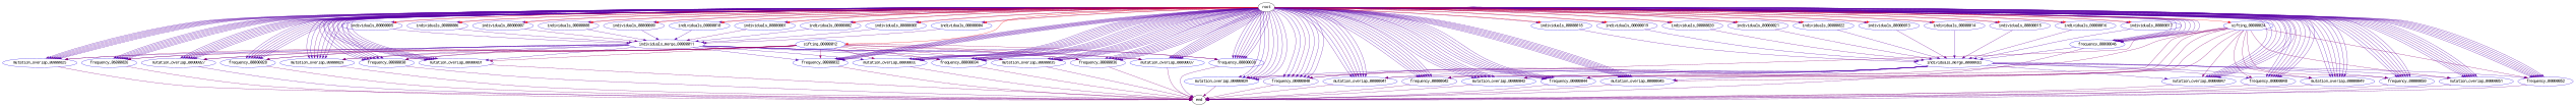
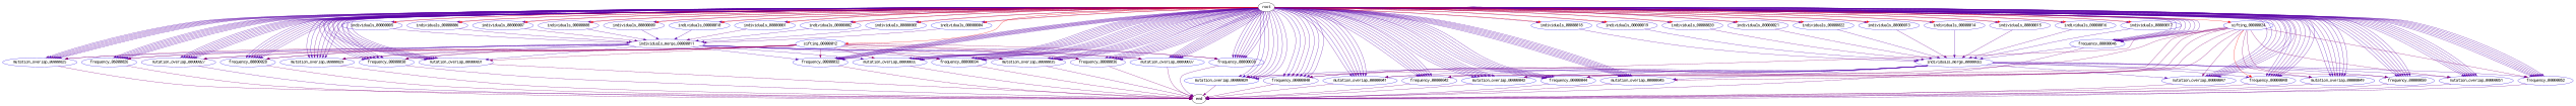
  digraph {
    fontname="Roboto Mono"
    node [color="#1600E9" fontname="Roboto Mono"]
    edge [color="#5900A6" fontname="Roboto Mono"]
    individuals_00000001 [color="#1300EC"]
    individuals_merge_00000011 [color="#2C00D3"]
    mutation_overlap_00000025 [color="#1B00E4"]
    n4 [label=frequency_06000026]
    mutation_overlap_00000027 [color="#2500DA"]
    frequency_00000028
    mutation_overlap_00000029 [color="#1B00E4"]
    frequency_00000030
    mutation_overlap_00000031 [color="#2500DA"]
    frequency_00000032
    mutation_overlap_00000033 [color="#1800E7"]
    frequency_00000034
    mutation_overlap_00000035 [color="#2200DD"]
    frequency_00000036 [color="#2600D9"]
    mutation_overlap_00000037 [color="#0B00F4"]
    frequency_00000038
    individuals_00000002 [color="#2100DE"]
    individuals_00000003 [color="#1300EC"]
    individuals_00000004 [color="#1300EC"]
    individuals_00000005 [color="#2600D9"]
    individuals_00000006 [color="#2B00D4"]
    individuals_00000007 [color="#1E00E1"]
    individuals_00000008 [color="#2F00D0"]
    individuals_00000009 [color="#2E00D1"]
    individuals_00000010 [color="#1300EC"]
    n26 [label=end color=""]
    sifting_00000012 [color="#0000FF"]
    individuals_00000013 [color="#1F00E0"]
    individuals_merge_00000023 [color="#1E00E1"]
    mutation_overlap_00000039 [color="#0B00F4"]
    frequency_00000040 [color="#2D00D2"]
    mutation_overlap_00000041 [color="#1D00E2"]
    frequency_00000042 [color="#2900D6"]
    mutation_overlap_00000043 [color="#0B00F4"]
    frequency_00000044
    mutation_overlap_00000045 [color="#1E00E1"]
    mutation_overlap_00000047 [color="#1D00E2"]
    frequency_00000048 [color="#2500DA"]
    mutation_overlap_00000049 [color="#1E00E1"]
    frequency_00000050 [color="#2200DD"]
    mutation_overlap_00000051 [color="#2100DE"]
    frequency_00000052 [color="#2700D8"]
    individuals_00000014 [color="#2800D7"]
    individuals_00000015 [color="#2E00D1"]
    individuals_00000016 [color="#2100DE"]
    individuals_00000017 [color="#2000DF"]
    individuals_00000018 [color="#1300EC"]
    individuals_00000019 [color="#2A00D5"]
    individuals_00000020 [color="#2A00D5"]
    individuals_00000021 [color="#2C00D3"]
    individuals_00000022 [color="#1300EC"]
    frequency_00000046
    sifting_00000024 [color="#1100EE"]
    n54 [label=root color=""]
    individuals_00000001 -> individuals_merge_00000011 [color="#6E0091"]
    individuals_merge_00000011 -> mutation_overlap_00000025 [color="#5100AE"]
    individuals_merge_00000011 -> n4 [color="#5100AE"]
    individuals_merge_00000011 -> mutation_overlap_00000027 [color="#5100AE"]
    individuals_merge_00000011 -> frequency_00000028 [color="#5100AE"]
    individuals_merge_00000011 -> mutation_overlap_00000029 [color="#5100AE"]
    individuals_merge_00000011 -> frequency_00000030 [color="#5100AE"]
    individuals_merge_00000011 -> mutation_overlap_00000031 [color="#5100AE"]
    individuals_merge_00000011 -> frequency_00000032 [color="#5100AE"]
    individuals_merge_00000011 -> mutation_overlap_00000033 [color="#5100AE"]
    individuals_merge_00000011 -> frequency_00000034 [color="#5100AE"]
    individuals_merge_00000011 -> mutation_overlap_00000035 [color="#5100AE"]
    individuals_merge_00000011 -> frequency_00000036 [color="#5100AE"]
    individuals_merge_00000011 -> mutation_overlap_00000037 [color="#5100AE"]
    individuals_merge_00000011 -> frequency_00000038 [color="#5100AE"]
    mutation_overlap_00000025 -> n26 [color="#83007C"]
    n4 -> n26 [color="#85007A"]
    mutation_overlap_00000027 -> n26 [color="#680097"]
    frequency_00000028 -> n26 [color="#85007A"]
    mutation_overlap_00000029 -> n26 [color="#7F0080"]
    frequency_00000030 -> n26 [color="#760089"]
    mutation_overlap_00000031 -> n26 [color="#85007A"]
    frequency_00000032 -> n26 [color="#860079"]
    mutation_overlap_00000033 -> n26 [color="#80007F"]
    frequency_00000034 -> n26 [color="#870078"]
    mutation_overlap_00000035 -> n26 [color="#7C0083"]
    frequency_00000036 -> n26 [color="#85007A"]
    mutation_overlap_00000037 -> n26 [color="#83007C"]
    frequency_00000038 -> n26 [color="#6F0090"]
    individuals_00000002 -> individuals_merge_00000011 [color="#5200AD"]
    individuals_00000003 -> individuals_merge_00000011 [color="#5B00A4"]
    individuals_00000004 -> individuals_merge_00000011 [color="#660099"]
    individuals_00000005 -> individuals_merge_00000011 [color="#5E00A1"]
    individuals_00000006 -> individuals_merge_00000011 [color="#61009E"]
    individuals_00000007 -> individuals_merge_00000011 [color="#6D0092"]
    individuals_00000008 -> individuals_merge_00000011 [color="#5C00A3"]
    individuals_00000009 -> individuals_merge_00000011 [color="#5300AC"]
    individuals_00000010 -> individuals_merge_00000011 [color="#5200AD"]
    sifting_00000012 -> mutation_overlap_00000025 [color="#9B0064"]
    sifting_00000012 -> n4 [color="#9B0064"]
    sifting_00000012 -> mutation_overlap_00000027 [color="#9B0064"]
    sifting_00000012 -> frequency_00000028 [color="#9B0064"]
    sifting_00000012 -> mutation_overlap_00000029 [color="#9B0064"]
    sifting_00000012 -> frequency_00000030 [color="#9B0064"]
    sifting_00000012 -> mutation_overlap_00000031 [color="#9B0064"]
    sifting_00000012 -> frequency_00000032 [color="#9B0064"]
    sifting_00000012 -> mutation_overlap_00000033 [color="#9B0064"]
    sifting_00000012 -> frequency_00000034 [color="#9B0064"]
    sifting_00000012 -> mutation_overlap_00000035 [color="#9B0064"]
    sifting_00000012 -> frequency_00000036 [color="#9B0064"]
    sifting_00000012 -> mutation_overlap_00000037 [color="#9B0064"]
    sifting_00000012 -> frequency_00000038 [color="#9B0064"]
    individuals_00000013 -> individuals_merge_00000023 [color="#6C0093"]
    individuals_merge_00000023 -> mutation_overlap_00000039 [color="#5100AE"]
    individuals_merge_00000023 -> frequency_00000040 [color="#5100AE"]
    individuals_merge_00000023 -> mutation_overlap_00000041 [color="#5100AE"]
    individuals_merge_00000023 -> frequency_00000042 [color="#5100AE"]
    individuals_merge_00000023 -> mutation_overlap_00000043 [color="#5100AE"]
    individuals_merge_00000023 -> frequency_00000044 [color="#5100AE"]
    individuals_merge_00000023 -> mutation_overlap_00000045 [color="#5100AE"]
    individuals_merge_00000023 -> mutation_overlap_00000047 [color="#5100AE"]
    individuals_merge_00000023 -> frequency_00000048 [color="#5100AE"]
    individuals_merge_00000023 -> mutation_overlap_00000049 [color="#5100AE"]
    individuals_merge_00000023 -> frequency_00000050 [color="#5100AE"]
    individuals_merge_00000023 -> mutation_overlap_00000051 [color="#5100AE"]
    individuals_merge_00000023 -> frequency_00000052 [color="#5100AE"]
    mutation_overlap_00000039 -> n26 [color="#83007C"]
    frequency_00000040 -> n26 [color="#84007B"]
    mutation_overlap_00000041 -> n26 [color="#82007D"]
    frequency_00000042 -> n26 [color="#80007F"]
    mutation_overlap_00000043 -> n26 [color="#7C0083"]
    frequency_00000044 -> n26 [color="#6F0090"]
    mutation_overlap_00000045 -> n26 [color="#84007B"]
    mutation_overlap_00000047 -> n26 [color="#7C0083"]
    frequency_00000048 -> n26 [color="#85007A"]
    mutation_overlap_00000049 -> n26 [color="#7B0084"]
    frequency_00000050 -> n26 [color="#790086"]
    mutation_overlap_00000051 -> n26 [color="#6F0090"]
    frequency_00000052 -> n26 [color="#6F0090"]
    individuals_00000014 -> individuals_merge_00000023 [color="#5200AD"]
    individuals_00000015 -> individuals_merge_00000023 [color="#690096"]
    individuals_00000016 -> individuals_merge_00000023 [color="#64009B"]
    individuals_00000017 -> individuals_merge_00000023 [color="#5200AD"]
    individuals_00000018 -> individuals_merge_00000023 [color="#5D00A2"]
    individuals_00000019 -> individuals_merge_00000023 [color="#5200AD"]
    individuals_00000020 -> individuals_merge_00000023 [color="#6A0095"]
    individuals_00000021 -> individuals_merge_00000023 [color="#680097"]
    individuals_00000022 -> individuals_merge_00000023 [color="#5E00A1"]
    frequency_00000046 -> n26 [color="#74008B"]
    frequency_00000046 -> individuals_merge_00000023 [color="#5100AE"]
    sifting_00000024 -> mutation_overlap_00000039 [color="#8A0075"]
    sifting_00000024 -> frequency_00000040 [color="#8A0075"]
    sifting_00000024 -> mutation_overlap_00000041 [color="#8A0075"]
    sifting_00000024 -> frequency_00000042 [color="#8A0075"]
    sifting_00000024 -> mutation_overlap_00000043 [color="#8A0075"]
    sifting_00000024 -> frequency_00000044 [color="#8A0075"]
    sifting_00000024 -> mutation_overlap_00000045 [color="#8A0075"]
    sifting_00000024 -> mutation_overlap_00000047 [color="#8A0075"]
-   sifting_00000024 -> frequency_00000048 [color="#8A0075"]
+   sifting_00000024 -> frequency_00000048 [color="#FD0002"]
    sifting_00000024 -> mutation_overlap_00000049 [color="#8A0075"]
    sifting_00000024 -> frequency_00000050 [color="#8A0075"]
    sifting_00000024 -> mutation_overlap_00000051 [color="#8A0075"]
    sifting_00000024 -> frequency_00000052 [color="#8A0075"]
    sifting_00000024 -> frequency_00000046 [color="#8A0075"]
    n54 -> individuals_00000001 [color="#6A0095"]
    n54 -> individuals_00000001 [color="#FE0001"]
    n54 -> mutation_overlap_00000025 [color="#5E00A1"]
    n54 -> mutation_overlap_00000025 [color="#4200BD"]
    n54 -> mutation_overlap_00000025 [color="#6E0091"]
    n54 -> mutation_overlap_00000025
    n54 -> mutation_overlap_00000025 [color="#5800A7"]
    n54 -> mutation_overlap_00000025 [color="#5600A9"]
    n54 -> mutation_overlap_00000025
    n54 -> n4 [color="#5E00A1"]
    n54 -> n4 [color="#4200BD"]
    n54 -> n4 [color="#6E0091"]
    n54 -> n4
    n54 -> n4 [color="#5800A7"]
    n54 -> n4 [color="#5600A9"]
    n54 -> n4
    n54 -> mutation_overlap_00000027 [color="#5E00A1"]
    n54 -> mutation_overlap_00000027 [color="#4200BD"]
    n54 -> mutation_overlap_00000027 [color="#6E0091"]
    n54 -> mutation_overlap_00000027
    n54 -> mutation_overlap_00000027 [color="#5800A7"]
    n54 -> mutation_overlap_00000027 [color="#5600A9"]
    n54 -> mutation_overlap_00000027
    n54 -> frequency_00000028 [color="#5E00A1"]
    n54 -> frequency_00000028 [color="#4200BD"]
    n54 -> frequency_00000028 [color="#6E0091"]
    n54 -> frequency_00000028
    n54 -> frequency_00000028 [color="#5800A7"]
    n54 -> frequency_00000028 [color="#5600A9"]
    n54 -> frequency_00000028
    n54 -> mutation_overlap_00000029 [color="#5E00A1"]
    n54 -> mutation_overlap_00000029 [color="#4200BD"]
    n54 -> mutation_overlap_00000029 [color="#6E0091"]
    n54 -> mutation_overlap_00000029
    n54 -> mutation_overlap_00000029 [color="#5800A7"]
    n54 -> mutation_overlap_00000029 [color="#5600A9"]
    n54 -> mutation_overlap_00000029
    n54 -> frequency_00000030 [color="#5E00A1"]
    n54 -> frequency_00000030 [color="#4200BD"]
    n54 -> frequency_00000030 [color="#6E0091"]
    n54 -> frequency_00000030
    n54 -> frequency_00000030 [color="#5800A7"]
    n54 -> frequency_00000030 [color="#5600A9"]
    n54 -> frequency_00000030
    n54 -> mutation_overlap_00000031 [color="#5E00A1"]
    n54 -> mutation_overlap_00000031 [color="#4200BD"]
    n54 -> mutation_overlap_00000031 [color="#6E0091"]
    n54 -> mutation_overlap_00000031
    n54 -> mutation_overlap_00000031 [color="#5800A7"]
    n54 -> mutation_overlap_00000031 [color="#5600A9"]
    n54 -> mutation_overlap_00000031
    n54 -> frequency_00000032 [color="#5E00A1"]
    n54 -> frequency_00000032 [color="#4200BD"]
    n54 -> frequency_00000032 [color="#6E0091"]
    n54 -> frequency_00000032
    n54 -> frequency_00000032 [color="#5800A7"]
    n54 -> frequency_00000032 [color="#5600A9"]
    n54 -> frequency_00000032
    n54 -> mutation_overlap_00000033 [color="#5E00A1"]
    n54 -> mutation_overlap_00000033 [color="#4200BD"]
    n54 -> mutation_overlap_00000033 [color="#6E0091"]
    n54 -> mutation_overlap_00000033
    n54 -> mutation_overlap_00000033 [color="#5800A7"]
    n54 -> mutation_overlap_00000033 [color="#5600A9"]
    n54 -> mutation_overlap_00000033
    n54 -> frequency_00000034 [color="#5E00A1"]
    n54 -> frequency_00000034 [color="#4200BD"]
    n54 -> frequency_00000034 [color="#6E0091"]
    n54 -> frequency_00000034
    n54 -> frequency_00000034 [color="#5800A7"]
    n54 -> frequency_00000034 [color="#5600A9"]
    n54 -> frequency_00000034
    n54 -> mutation_overlap_00000035 [color="#5E00A1"]
    n54 -> mutation_overlap_00000035 [color="#4200BD"]
    n54 -> mutation_overlap_00000035 [color="#6E0091"]
    n54 -> mutation_overlap_00000035
    n54 -> mutation_overlap_00000035 [color="#5800A7"]
    n54 -> mutation_overlap_00000035 [color="#5600A9"]
    n54 -> mutation_overlap_00000035
    n54 -> frequency_00000036 [color="#5E00A1"]
    n54 -> frequency_00000036 [color="#4200BD"]
    n54 -> frequency_00000036 [color="#6E0091"]
    n54 -> frequency_00000036
    n54 -> frequency_00000036 [color="#5800A7"]
    n54 -> frequency_00000036 [color="#5600A9"]
    n54 -> frequency_00000036
    n54 -> mutation_overlap_00000037 [color="#5E00A1"]
    n54 -> mutation_overlap_00000037 [color="#4200BD"]
    n54 -> mutation_overlap_00000037 [color="#6E0091"]
    n54 -> mutation_overlap_00000037
    n54 -> mutation_overlap_00000037 [color="#5800A7"]
    n54 -> mutation_overlap_00000037 [color="#5600A9"]
    n54 -> mutation_overlap_00000037
    n54 -> frequency_00000038 [color="#5E00A1"]
    n54 -> frequency_00000038 [color="#4200BD"]
    n54 -> frequency_00000038 [color="#6E0091"]
    n54 -> frequency_00000038
    n54 -> frequency_00000038 [color="#5800A7"]
    n54 -> frequency_00000038 [color="#5600A9"]
    n54 -> frequency_00000038
    n54 -> individuals_00000002 [color="#6A0095"]
    n54 -> individuals_00000002 [color="#F70008"]
    n54 -> individuals_00000003 [color="#6A0095"]
    n54 -> individuals_00000003 [color="#F90006"]
    n54 -> individuals_00000004 [color="#6A0095"]
    n54 -> individuals_00000004 [color="#FC0003"]
    n54 -> individuals_00000005 [color="#6A0095"]
    n54 -> individuals_00000005 [color="#FD0002"]
    n54 -> individuals_00000006 [color="#6A0095"]
    n54 -> individuals_00000006 [color="#FF0000"]
    n54 -> individuals_00000007 [color="#6A0095"]
    n54 -> individuals_00000007 [color="#FE0001"]
    n54 -> individuals_00000008 [color="#6A0095"]
    n54 -> individuals_00000008 [color="#FC0003"]
    n54 -> individuals_00000009 [color="#6A0095"]
    n54 -> individuals_00000009 [color="#F1000E"]
    n54 -> individuals_00000010 [color="#6A0095"]
    n54 -> individuals_00000010 [color="#FE0001"]
    n54 -> sifting_00000012 [color="#EF0010"]
    n54 -> individuals_00000013 [color="#6A0095"]
    n54 -> individuals_00000013 [color="#F90006"]
    n54 -> mutation_overlap_00000039 [color="#5E00A1"]
    n54 -> mutation_overlap_00000039 [color="#4200BD"]
    n54 -> mutation_overlap_00000039 [color="#6E0091"]
    n54 -> mutation_overlap_00000039
    n54 -> mutation_overlap_00000039 [color="#5800A7"]
    n54 -> mutation_overlap_00000039 [color="#5600A9"]
    n54 -> mutation_overlap_00000039
    n54 -> frequency_00000040 [color="#5E00A1"]
    n54 -> frequency_00000040 [color="#4200BD"]
    n54 -> frequency_00000040 [color="#6E0091"]
    n54 -> frequency_00000040
    n54 -> frequency_00000040 [color="#5800A7"]
    n54 -> frequency_00000040 [color="#5600A9"]
    n54 -> frequency_00000040
    n54 -> mutation_overlap_00000041 [color="#5E00A1"]
    n54 -> mutation_overlap_00000041 [color="#4200BD"]
    n54 -> mutation_overlap_00000041 [color="#6E0091"]
    n54 -> mutation_overlap_00000041
    n54 -> mutation_overlap_00000041 [color="#5800A7"]
    n54 -> mutation_overlap_00000041 [color="#5600A9"]
    n54 -> mutation_overlap_00000041
    n54 -> frequency_00000042 [color="#5E00A1"]
    n54 -> frequency_00000042 [color="#4200BD"]
    n54 -> frequency_00000042 [color="#6E0091"]
    n54 -> frequency_00000042
    n54 -> frequency_00000042 [color="#5800A7"]
    n54 -> frequency_00000042 [color="#5600A9"]
    n54 -> frequency_00000042
    n54 -> mutation_overlap_00000043 [color="#5E00A1"]
    n54 -> mutation_overlap_00000043 [color="#4200BD"]
    n54 -> mutation_overlap_00000043 [color="#6E0091"]
    n54 -> mutation_overlap_00000043
    n54 -> mutation_overlap_00000043 [color="#5800A7"]
    n54 -> mutation_overlap_00000043 [color="#5600A9"]
    n54 -> mutation_overlap_00000043
    n54 -> frequency_00000044 [color="#5E00A1"]
    n54 -> frequency_00000044 [color="#4200BD"]
    n54 -> frequency_00000044 [color="#6E0091"]
    n54 -> frequency_00000044
    n54 -> frequency_00000044 [color="#5800A7"]
    n54 -> frequency_00000044 [color="#5600A9"]
    n54 -> frequency_00000044
    n54 -> mutation_overlap_00000045 [color="#5E00A1"]
    n54 -> mutation_overlap_00000045 [color="#4200BD"]
    n54 -> mutation_overlap_00000045 [color="#6E0091"]
    n54 -> mutation_overlap_00000045
    n54 -> mutation_overlap_00000045 [color="#5800A7"]
    n54 -> mutation_overlap_00000045 [color="#5600A9"]
    n54 -> mutation_overlap_00000045
    n54 -> mutation_overlap_00000047 [color="#5E00A1"]
    n54 -> mutation_overlap_00000047 [color="#4200BD"]
    n54 -> mutation_overlap_00000047 [color="#6E0091"]
    n54 -> mutation_overlap_00000047
    n54 -> mutation_overlap_00000047 [color="#5800A7"]
    n54 -> mutation_overlap_00000047 [color="#5600A9"]
    n54 -> mutation_overlap_00000047
    n54 -> frequency_00000048 [color="#5E00A1"]
    n54 -> frequency_00000048 [color="#4200BD"]
    n54 -> frequency_00000048 [color="#6E0091"]
    n54 -> frequency_00000048
    n54 -> frequency_00000048 [color="#5800A7"]
    n54 -> frequency_00000048 [color="#5600A9"]
    n54 -> frequency_00000048
    n54 -> mutation_overlap_00000049 [color="#5E00A1"]
    n54 -> mutation_overlap_00000049 [color="#4200BD"]
    n54 -> mutation_overlap_00000049 [color="#6E0091"]
    n54 -> mutation_overlap_00000049
    n54 -> mutation_overlap_00000049 [color="#5800A7"]
    n54 -> mutation_overlap_00000049 [color="#5600A9"]
    n54 -> mutation_overlap_00000049
    n54 -> frequency_00000050 [color="#5E00A1"]
    n54 -> frequency_00000050 [color="#4200BD"]
    n54 -> frequency_00000050 [color="#6E0091"]
    n54 -> frequency_00000050
    n54 -> frequency_00000050 [color="#5800A7"]
    n54 -> frequency_00000050 [color="#5600A9"]
    n54 -> frequency_00000050
    n54 -> mutation_overlap_00000051 [color="#5E00A1"]
    n54 -> mutation_overlap_00000051 [color="#4200BD"]
    n54 -> mutation_overlap_00000051 [color="#6E0091"]
    n54 -> mutation_overlap_00000051
    n54 -> mutation_overlap_00000051 [color="#5800A7"]
    n54 -> mutation_overlap_00000051 [color="#5600A9"]
    n54 -> mutation_overlap_00000051
    n54 -> frequency_00000052 [color="#5E00A1"]
    n54 -> frequency_00000052 [color="#4200BD"]
    n54 -> frequency_00000052 [color="#6E0091"]
    n54 -> frequency_00000052
    n54 -> frequency_00000052 [color="#5800A7"]
    n54 -> frequency_00000052 [color="#5600A9"]
    n54 -> frequency_00000052
    n54 -> individuals_00000014 [color="#6A0095"]
    n54 -> individuals_00000014 [color="#FB0004"]
    n54 -> individuals_00000015 [color="#6A0095"]
    n54 -> individuals_00000015 [color="#F90006"]
    n54 -> individuals_00000016 [color="#6A0095"]
    n54 -> individuals_00000016 [color="#FD0002"]
    n54 -> individuals_00000017 [color="#6A0095"]
    n54 -> individuals_00000017 [color="#FB0004"]
    n54 -> individuals_00000018 [color="#6A0095"]
    n54 -> individuals_00000018 [color="#F80007"]
    n54 -> individuals_00000019 [color="#6A0095"]
    n54 -> individuals_00000019 [color="#FD0002"]
    n54 -> individuals_00000020 [color="#6A0095"]
    n54 -> individuals_00000020 [color="#F80007"]
    n54 -> individuals_00000021 [color="#6A0095"]
    n54 -> individuals_00000021 [color="#E5001A"]
    n54 -> individuals_00000022 [color="#6A0095"]
    n54 -> individuals_00000022 [color="#EE0011"]
    n54 -> frequency_00000046 [color="#5E00A1"]
    n54 -> frequency_00000046 [color="#4200BD"]
    n54 -> frequency_00000046 [color="#6E0091"]
    n54 -> frequency_00000046
    n54 -> frequency_00000046 [color="#5800A7"]
    n54 -> frequency_00000046 [color="#5600A9"]
    n54 -> frequency_00000046
    n54 -> sifting_00000024 [color="#F90006"]
  }
